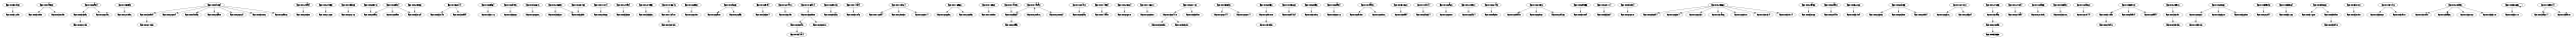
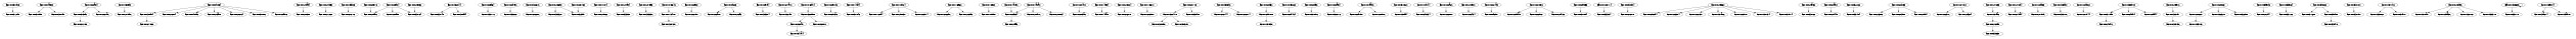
  digraph {
    n1 [label="fcn.000300b8"]
    n2 [label="fcn.000312d8"]
    n3 [label="fcn.0000ae80"]
    n4 [label="fcn.000300b0"]
    n5 [label="fcn.000301f0"]
    n6 [label="fcn.000365fc"]
    n7 [label="fcn.0002c188"]
    n8 [label="fcn.00030ef0"]
    n9 [label="fcn.000279bc"]
    n10 [label="fcn.00030f04"]
    n11 [label="fcn.000278c0"]
    n12 [label="fcn.0000b834"]
    n13 [label="fcn.0002c804"]
    n14 [label="fcn.0000b0ac"]
    n15 [label="fcn.0002cab8"]
    n16 [label="fcn.0002c8c4"]
    n17 [label="fcn.00030eec"]
    n18 [label="fcn.0002f51c"]
    n19 [label="fcn.00020af4"]
    n20 [label="fcn.0002ec90"]
    n21 [label="fcn.00021550"]
    n22 [label="fcn.000212c0"]
    n23 [label="fcn.0000f838"]
    n24 [label="fcn.0002c71c"]
    n25 [label="fcn.0002ee7c"]
    n26 [label="fcn.0002efbc"]
    n27 [label="fcn.00032844"]
    n28 [label="fcn.00033148"]
    n29 [label="fcn.00030fd4"]
    n30 [label="fcn.0002ef64"]
    n31 [label="fcn.0003311c"]
    n32 [label="fcn.0002f79c"]
    n33 [label="fcn.000336c0"]
    n34 [label="fcn.0003267c"]
    n35 [label="fcn.0002c60c"]
    n36 [label="fcn.00028690"]
    n37 [label="fcn.00033320"]
    n38 [label="fcn.000323f0"]
    n39 [label="fcn.00010874"]
    n40 [label="fcn.0002896c"]
    n41 [label="fcn.00027f94"]
    n42 [label="fcn.00033338"]
    n43 [label="fcn.00027e98"]
    n44 [label="fcn.0003333c"]
    n45 [label="fcn.00013418"]
    n46 [label="fcn.00032728"]
    n47 [label="fcn.0001364c"]
    n48 [label="fcn.0002c930"]
    n49 [label="fcn.0002c190"]
    n50 [label="fcn.0000fc28"]
    n51 [label="fcn.0002ca18"]
    n52 [label="fcn.0002cffc"]
    n53 [label="fcn.000297f4"]
    n54 [label="fcn.00033304"]
    n55 [label="fcn.00027a7c"]
    n56 [label="fcn.000321f8"]
    n57 [label="fcn.00032558"]
    n58 [label="fcn.0002c0a0"]
    n59 [label="fcn.0002c080"]
    n60 [label="fcn.000341a4"]
    n61 [label="fcn.000290d2"]
    n62 [label="fcn.000296ac"]
    n63 [label="fcn.00014ca4"]
    n64 [label="fcn.0003184c"]
    n65 [label="fcn.00018b24"]
    n66 [label="fcn.00016ed4"]
    n67 [label="fcn.00029030"]
    n68 [label="fcn.0002c574"]
    n69 [label="fcn.0001696c"]
    n70 [label="fcn.0002c6bc"]
    n71 [label="fcn.0002c5dc"]
    n72 [label="fcn.00018ec0"]
    n73 [label="fcn.00018558"]
    n74 [label="fcn.0002f234"]
    n75 [label="fcn.0002effc"]
    n76 [label="fcn.00016bb4"]
    n77 [label="fcn.000204b0"]
    n78 [label="fcn.000203ac"]
    n79 [label="fcn.0001a0a0"]
    n80 [label="fcn.0002ed1c"]
    n81 [label="fcn.00028064"]
    n82 [label="fcn.00014e54"]
    n83 [label="fcn.00014da8"]
    n84 [label="fcn.00028824"]
    n85 [label="fcn.0002c270"]
    n86 [label="fcn.00018610"]
    n87 [label="fcn.0002c580"]
    n88 [label="fcn.00032478"]
    n89 [label="fcn.00032090"]
    n90 [label="fcn.00030320"]
    n91 [label="fcn.000333dc"]
    n92 [label="fcn.0002c144"]
    n93 [label="fcn.0002c074"]
    n94 [label="fcn.00028fec"]
    n95 [label="fcn.0002b788"]
    n96 [label="fcn.00031e30"]
    n97 [label="fcn.000156c8"]
    n98 [label="fcn.0002b4c4"]
    n99 [label="fcn.00028f9c"]
    n100 [label="fcn.00031e9c"]
    n101 [label="fcn.0002ca54"]
    n102 [label="fcn.0003687c"]
    n103 [label="fcn.0001fadc"]
    n104 [label="fcn.0002f198"]
    n105 [label="fcn.0002e50c"]
    n106 [label="fcn.00030820"]
    n107 [label="fcn.00030bf4"]
    n108 [label="fcn.0001f044"]
    n109 [label="fcn.0002b334"]
    n110 [label="fcn.0002ca2c"]
    n111 [label="fcn.0002c880"]
    n112 [label="fcn.0001a19c"]
    n113 [label="fcn.00028738"]
    n114 [label="fcn.00020900"]
    n115 [label="fcn.0002c434"]
    n116 [label="fcn.000221a8"]
    n117 [label="fcn.0000f298"]
    n118 [label="fcn.00021eec"]
    n119 [label="fcn.000295a8"]
    n120 [label="fcn.0002c5c0"]
    n121 [label="fcn.0002f13c"]
    n122 [label="fcn.00029558"]
    n123 [label="fcn.00031e94"]
-   n124 [label="fcn.00028114"]
+   n124 [label="efbc.00028114"]
    n125 [label="fcn.00033334"]
    n126 [label="fcn.000330b4"]
    n127 [label="fcn.0002c070"]
    n128 [label="fcn.0002cae4"]
    n129 [label="fcn.0002c1ac"]
    n130 [label="fcn.0002ee8c"]
    n131 [label="fcn.000331c4"]
    n132 [label="fcn.0002e360"]
    n133 [label="fcn.000292b4"]
    n134 [label="fcn.0002c3e4"]
    n135 [label="fcn.0002c130"]
    n136 [label="fcn.00037a6c"]
    n137 [label="fcn.0002c518"]
    n138 [label="fcn.00030134"]
    n139 [label="fcn.00037974"]
    n140 [label="fcn.0002ea8c"]
    n141 [label="fcn.000331cc"]
    n142 [label="fcn.0002cab0"]
    n143 [label="fcn.00027f48"]
    n144 [label="fcn.0003222c"]
    n145 [label="fcn.00033154"]
    n146 [label="fcn.00026be8"]
    n147 [label="fcn.0002c38c"]
    n148 [label="fcn.0002e358"]
    n149 [label="fcn.0002efe4"]
    n150 [label="fcn.00027130"]
    n151 [label="fcn.0002c37c"]
    n152 [label="fcn.0002f224"]
    n153 [label="fcn.00027ce8"]
    n154 [label="fcn.00031fac"]
    n155 [label="fcn.00028258"]
    n156 [label="fcn.00033330"]
    n157 [label="fcn.00027cd4"]
    n158 [label="fcn.00027ba4"]
    n159 [label="fcn.0002bf88"]
    n160 [label="fcn.000279dc"]
    n161 [label="fcn.00033db0"]
    n162 [label="fcn.0003310c"]
    n163 [label="fcn.0002dd60"]
    n164 [label="fcn.00027944"]
    n165 [label="fcn.00038900"]
    n166 [label="fcn.000378a0"]
    n167 [label="fcn.0002bf54"]
    n168 [label="fcn.0002bf44"]
    n169 [label="fcn.0002bf7c"]
    n170 [label="fcn.000331d1"]
    n171 [label="fcn.0003313c"]
    n172 [label="fcn.0002e91c"]
    n173 [label="fcn.0002ec60"]
    n174 [label="fcn.000331c8"]
    n175 [label="fcn.00028718"]
    n176 [label="fcn.000338b8"]
    n177 [label="fcn.000395dc"]
    n178 [label="fcn.0002c1f4"]
    n179 [label="fcn.00033564"]
    n180 [label="fcn.0003312c"]
    n181 [label="fcn.00035ccc"]
    n182 [label="fcn.00031c20"]
    n183 [label="fcn.00035d88"]
    n184 [label="fcn.00033f10"]
    n185 [label="fcn.00033100"]
    n186 [label="fcn.00033150"]
    n187 [label="fcn.0002ecc8"]
    n188 [label="fcn.00032320"]
    n189 [label="fcn.00032298"]
    n190 [label="fcn.000371bc"]
    n191 [label="fcn.00033060"]
    n192 [label="fcn.00031f10"]
    n193 [label="fcn.0002ef04"]
    n194 [label="fcn.0002ef98"]
    n195 [label="fcn.00028d9c"]
    n196 [label="fcn.00031ea0"]
    n197 [label="fcn.0002ba3c"]
    n198 [label="fcn.000321c8"]
    n199 [label="fcn.00033318"]
-   n200 [label="fcn.000386ec"]
+   n200 [label="efbc.000386ec"]
    n201 [label="fcn.00033018"]
    n202 [label="fcn.000390d4"]
    n203 [label="fcn.0003a614"]
    n204 [label="fcn.0003ab78"]
    n1 -> n2
    n3 -> n4
    n3 -> n5
    n6 -> n7
    n8 -> n9
    n10 -> n11
    n12 -> n10
    n12 -> n13
    n12 -> n14
    n12 -> n15
    n12 -> n16
    n12 -> n17
    n12 -> n18
    n19 -> n20
    n21 -> n22
    n23 -> n24
    n25 -> n26
    n27 -> n28
    n27 -> n29
    n30 -> n31
    n32 -> n33
    n34 -> n35
    n36 -> n37
    n36 -> n38
    n39 -> n40
    n41 -> n42
    n43 -> n44
    n45 -> n46
    n47 -> n45
    n48 -> n49
    n50 -> n51
    n50 -> n52
    n53 -> n54
    n55 -> n56
    n57 -> n58
    n57 -> n59
    n58 -> n60
    n61 -> n62
    n63 -> n64
    n65 -> n66
    n65 -> n67
    n65 -> n68
    n69 -> n70
    n69 -> n71
    n72 -> n73
    n74 -> n75
    n76 -> n57
    n77 -> n78
    n79 -> n74
-   n80 -> n79
+   n79 -> n80
    n79 -> n81
    n82 -> n83
    n84 -> n85
    n86 -> n87
    n88 -> n89
    n88 -> n90
    n91 -> n92
    n91 -> n93
    n94 -> n95
    n95 -> n96
    n97 -> n98
    n99 -> n100
    n101 -> n102
    n103 -> n104
    n103 -> n105
    n106 -> n107
    n108 -> n109
    n110 -> n111
    n112 -> n74
    n113 -> n38
    n114 -> n115
    n116 -> n117
    n118 -> n119
    n118 -> n120
    n118 -> n121
    n122 -> n123
    n124 -> n125
    n126 -> n127
    n128 -> n6
    n128 -> n129
    n130 -> n131
    n132 -> n133
    n132 -> n134
    n132 -> n135
    n132 -> n136
    n132 -> n137
    n132 -> n138
    n132 -> n139
    n140 -> n141
    n142 -> n143
    n144 -> n145
    n146 -> n147
    n146 -> n148
    n146 -> n149
    n150 -> n151
    n150 -> n152
    n153 -> n154
    n154 -> n155
    n155 -> n156
    n157 -> n158
    n159 -> n160
    n161 -> n162
    n163 -> n164
    n165 -> n166
    n165 -> n167
    n165 -> n168
    n166 -> n169
    n170 -> n171
    n172 -> n170
    n173 -> n174
    n175 -> n88
    n175 -> n176
    n177 -> n178
    n179 -> n180
    n181 -> n182
    n181 -> n183
    n183 -> n184
    n185 -> n186
    n187 -> n173
    n187 -> n188
    n187 -> n189
    n190 -> n191
    n190 -> n192
    n193 -> n26
    n193 -> n131
    n193 -> n194
    n195 -> n196
    n195 -> n197
    n195 -> n198
    n195 -> n199
    n200 -> n200
    n200 -> n201
    n202 -> n203
    n202 -> n204
  }
